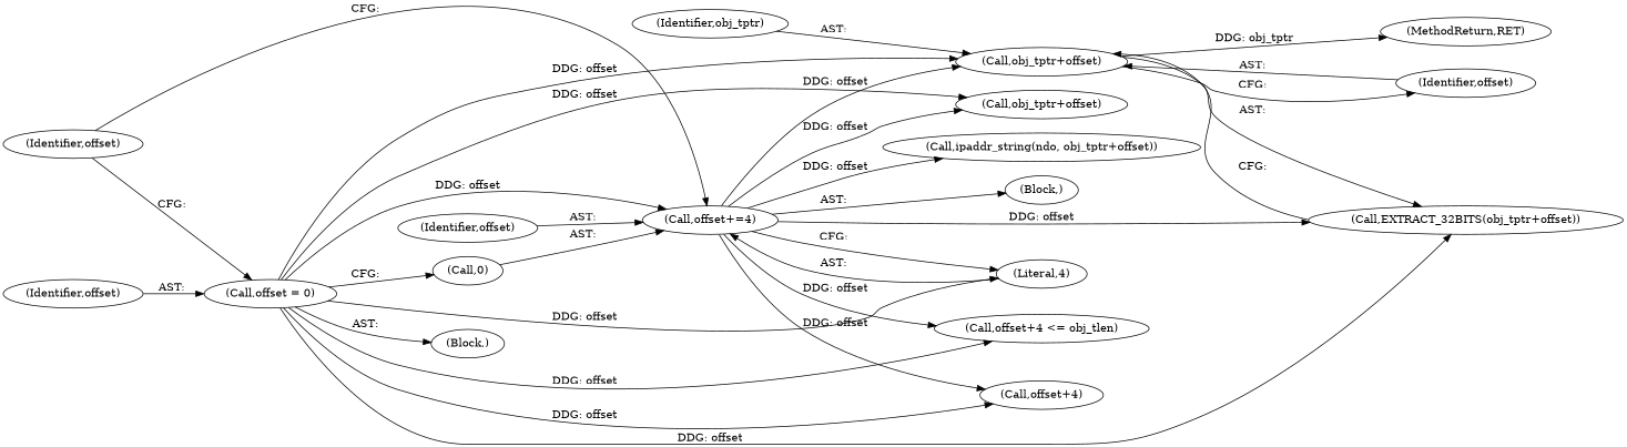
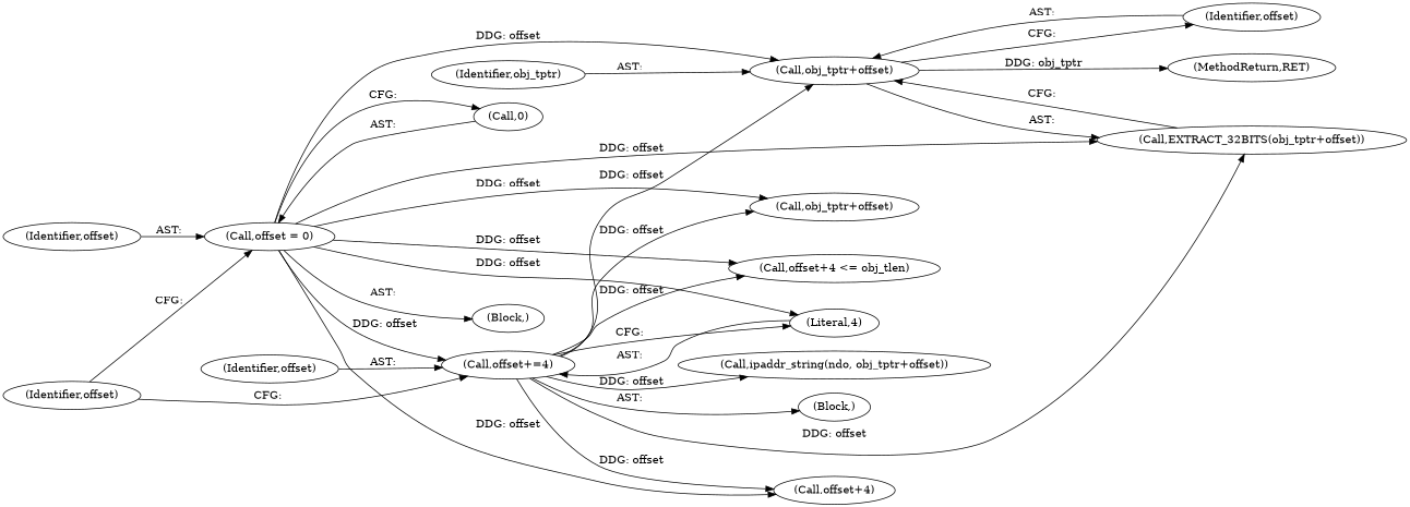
  digraph {
    rankdir=LR
    n1 [label="(Call,obj_tptr+offset)"]
    n2 [label="(Call,EXTRACT_32BITS(obj_tptr+offset))"]
    n3 [label="(MethodReturn,RET)"]
    n4 [label="(Identifier,offset)"]
    n5 [label="(Call,offset = 0)"]
    n6 [label="(Call,offset+=4)"]
    n7 [label="(Call,obj_tptr+offset)"]
    n8 [label="(Block,)"]
    n9 [label="(Call,0)"]
    n10 [label="(Call,offset+4 <= obj_tlen)"]
    n11 [label="(Call,offset+4)"]
    n12 [label="(Literal,4)"]
    n13 [label="(Call,ipaddr_string(ndo, obj_tptr+offset))"]
    n14 [label="(Block,)"]
    n15 [label="(Identifier,offset)"]
    n16 [label="(Identifier,offset)"]
    n17 [label="(Identifier,offset)"]
    n18 [label="(Identifier,obj_tptr)"]
    n1 -> n2 [label="AST: "]
    n1 -> n3 [label="DDG: obj_tptr"]
    n1 -> n4 [label="CFG: "]
    n2 -> n1 [label="CFG: "]
    n4 -> n1 [label="AST: "]
    n5 -> n1 [label="DDG: offset"]
    n5 -> n2 [label="DDG: offset"]
    n5 -> n6 [label="DDG: offset"]
    n5 -> n7 [label="DDG: offset"]
    n5 -> n8 [label="AST: "]
    n5 -> n9 [label="CFG: "]
    n5 -> n10 [label="DDG: offset"]
    n5 -> n11 [label="DDG: offset"]
    n5 -> n12 [label="DDG: offset"]
    n6 -> n1 [label="DDG: offset"]
    n6 -> n2 [label="DDG: offset"]
    n6 -> n7 [label="DDG: offset"]
    n6 -> n10 [label="DDG: offset"]
    n6 -> n11 [label="DDG: offset"]
    n6 -> n12 [label="CFG: "]
    n6 -> n13 [label="DDG: offset"]
    n6 -> n14 [label="AST: "]
-   n9 -> n6 [label="AST: "]
+   n9 -> n5 [label="AST: "]
    n12 -> n6 [label="AST: "]
    n15 -> n6 [label="AST: "]
    n16 -> n5 [label="CFG: "]
    n16 -> n6 [label="CFG: "]
    n17 -> n5 [label="AST: "]
    n18 -> n1 [label="AST: "]
  }
